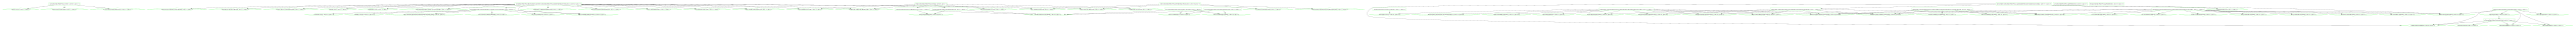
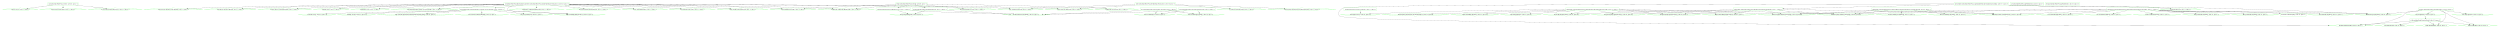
  digraph {
    fontname=Roboto
    node [color=green fontname=Roboto shape=diamond]
    edge [fontname=Roboto]
    n1 [label="void DummyObjectRealmProxy.<clinit>() | calls=0 3 | specs=-1)" shape=box]
    n2 [label="ArrayList.<init>() | calls=1 0 | specs=-1)"]
    n3 [label="boolean ArrayList.add(Object) | calls=1 0 | specs=-1)"]
    n4 [label="List Collections.unmodifiableList(List) | calls=1 0 | specs=-1)"]
    n5 [label="ColumnInfo.<init>() | calls=2 0 | specs=-1)"]
    n6 [label="DummyObject.<init>() | calls=2 0 | specs=-1)"]
    n7 [label="HashMap.<init>() | calls=1 0 | specs=-1)"]
    n8 [label="StringBuilder.<init>() | calls=1 0 | specs=-1)"]
    n9 [label="DummyObjectRealmProxy.<init>(ColumnInfo) | calls=0 1 | specs=-1)" shape=box]
    n10 [label="StringBuilder.<init>(String) | calls=1 0 | specs=-1)"]
    n11 [label="RealmMigrationNeededException.<init>(String,String) | calls=1 0 | specs=-1)"]
    n12 [label="DummyObjectRealmProxy$DummyObjectColumnInfo.<init>(String,Table) | calls=1 6 | specs=-1)" shape=box]
    n13 [label="HashMap.<init>(int) | calls=2 0 | specs=-1)"]
    n14 [label="long ColumnInfo.getValidColumnIndex(String,Table,String,String) | calls=2 0 | specs=-1)"]
    n15 [label="Object HashMap.put(Object,Object) | calls=2 0 | specs=-1)"]
    n16 [label="void ColumnInfo.setIndicesMap(Map) | calls=2 0 | specs=-1)"]
    n17 [label="Long Long.valueOf(long) | calls=2 0 | specs=-1)"]
    n18 [label="RealmObjectProxy$CacheData.<init>(int,RealmObject) | calls=1 0 | specs=-1)"]
    n19 [label="long Table.addColumn(RealmFieldType,String,boolean) | calls=1 0 | specs=-1)"]
    n20 [label="StringBuilder StringBuilder.append(String) | calls=2 0 | specs=-1)"]
    n21 [label="StringBuilder StringBuilder.append(long) | calls=1 0 | specs=-1)"]
    n22 [label="void JsonReader.beginObject() | calls=1 0 | specs=-1)"]
    n23 [label="void BaseRealm.checkIfValid() | calls=5 0 | specs=-1)"]
    n24 [label="boolean HashMap.containsKey(Object) | calls=1 0 | specs=-1)"]
    n25 [label="DummyObject DummyObjectRealmProxy.copy(Realm,DummyObject,boolean,Map) | calls=1 7 | specs=-1)" shape=box]
    n26 [label="RealmObject Realm.createObject(Class) | calls=4 0 | specs=-1)"]
    n27 [label="String DummyObject.getDummyDesc() | calls=3 0 | specs=-1)"]
    n28 [label="String DummyObject.getDummyTitle() | calls=3 0 | specs=-1)"]
    n29 [label="Object AbstractMap.put(Object,Object) | calls=3 0 | specs=-1)"]
    n30 [label="Object Map.put(Object,Object) | calls=3 0 | specs=-1)"]
    n31 [label="void DummyObject.setDummyDesc(String) | calls=5 0 | specs=-1)"]
    n32 [label="void DummyObject.setDummyTitle(String) | calls=5 0 | specs=-1)"]
    n33 [label="DummyObject DummyObjectRealmProxy.copyOrUpdate(Realm,DummyObject,boolean,Map) | calls=0 11 | specs=-1)" shape=box]
    n34 [label="boolean String.equals(Object) | calls=3 0 | specs=-1)"]
    n35 [label="String BaseRealm.getPath() | calls=3 0 | specs=-1)"]
    n36 [label="String Realm.getPath() | calls=1 0 | specs=-1)"]
    n37 [label="DummyObject DummyObjectRealmProxy.createDetachedCopy(DummyObject,int,int,Map) | calls=0 10 | specs=-1)" shape=box]
    n38 [label="Object AbstractMap.get(Object) | calls=1 0 | specs=-1)"]
    n39 [label="Object Map.get(Object) | calls=1 0 | specs=-1)"]
    n40 [label="DummyObject DummyObjectRealmProxy.createOrUpdateUsingJsonObject(Realm,JSONObject,boolean) | calls=0 6 | specs=-1)" shape=box]
    n41 [label="boolean JSONObject.has(String) | calls=1 0 | specs=-1)"]
    n42 [label="boolean JSONObject.isNull(String) | calls=1 0 | specs=-1)"]
    n43 [label="DummyObject DummyObjectRealmProxy.createUsingJsonStream(Realm,JsonReader) | calls=0 11 | specs=-1)" shape=box]
    n44 [label="void JsonReader.endObject() | calls=1 0 | specs=-1)"]
    n45 [label="boolean JsonReader.hasNext() | calls=1 0 | specs=-1)"]
    n46 [label="String JsonReader.nextName() | calls=1 0 | specs=-1)"]
    n47 [label="String JsonReader.nextString() | calls=1 0 | specs=-1)"]
-   n48 [label="JsonToken JsonReader.peek() | calls=1 0 | specs=-1)"]
+   n48 [label="JsonToken JsonReader.peek() | calls=1 0 | specs=-1)" shape=box]
    n49 [label="void JsonReader.skipValue() | calls=1 0 | specs=-1)"]
    n50 [label="boolean DummyObjectRealmProxy.equals(Object) | calls=0 6 | specs=-1)" shape=box]
    n51 [label="Class Object.getClass() | calls=1 0 | specs=-1)"]
    n52 [label="long Row.getIndex() | calls=2 0 | specs=-1)"]
    n53 [label="String Table.getName() | calls=2 0 | specs=-1)"]
    n54 [label="Table Row.getTable() | calls=2 0 | specs=-1)"]
    n55 [label="int DummyObjectRealmProxy.hashCode() | calls=0 5 | specs=-1)" shape=box]
    n56 [label="Object HashMap.get(Object) | calls=1 0 | specs=-1)"]
    n57 [label="long Table.getColumnCount() | calls=1 0 | specs=-1)"]
    n58 [label="String Table.getColumnName(long) | calls=1 0 | specs=-1)"]
    n59 [label="RealmFieldType Table.getColumnType(long) | calls=1 0 | specs=-1)"]
    n60 [label="String DummyObjectRealmProxy.getDummyDesc() | calls=1 2 | specs=-1)" shape=box]
    n61 [label="String Row.getString(long) | calls=3 0 | specs=-1)"]
    n62 [label="String DummyObjectRealmProxy.getDummyTitle() | calls=1 2 | specs=-1)" shape=box]
    n63 [label="List DummyObjectRealmProxy.getFieldNames() | calls=0 0 | specs=-1)" shape=box]
    n64 [label="String ImplicitTransaction.getPath() | calls=1 0 | specs=-1)"]
    n65 [label="Table Group.getTable(String) | calls=2 0 | specs=-1)"]
    n66 [label="String DummyObjectRealmProxy.getTableName() | calls=0 0 | specs=-1)" shape=box]
    n67 [label="boolean Group.hasTable(String) | calls=2 0 | specs=-1)"]
    n68 [label="int String.hashCode() | calls=1 0 | specs=-1)"]
    n69 [label="Table DummyObjectRealmProxy.initTable(ImplicitTransaction) | calls=0 4 | specs=-1)" shape=box]
    n70 [label="void Table.setPrimaryKey(String) | calls=1 0 | specs=-1)"]
    n71 [label="boolean Table.isColumnNullable(long) | calls=1 0 | specs=-1)"]
    n72 [label="boolean RealmObject.isValid() | calls=1 0 | specs=-1)"]
    n73 [label="void DummyObjectRealmProxy.setDummyDesc(String) | calls=0 3 | specs=-1)" shape=box]
    n74 [label="void Row.setNull(long) | calls=2 0 | specs=-1)"]
    n75 [label="void Row.setString(long,String) | calls=2 0 | specs=-1)"]
    n76 [label="void DummyObjectRealmProxy.setDummyTitle(String) | calls=0 3 | specs=-1)" shape=box]
    n77 [label="String DummyObjectRealmProxy.toString() | calls=0 8 | specs=-1)" shape=box]
    n78 [label="String StringBuilder.toString() | calls=2 0 | specs=-1)"]
    n79 [label="DummyObjectRealmProxy$DummyObjectColumnInfo DummyObjectRealmProxy.validateTable(ImplicitTransaction) | calls=0 22 | specs=-1)" shape=box]
    n1 -> n2
    n1 -> n3
    n1 -> n4
    n9 -> n6
    n12 -> n5
    n12 -> n13
    n12 -> n14
    n12 -> n15
    n12 -> n16
    n12 -> n17
    n25 -> n26
    n25 -> n27
    n25 -> n28
    n25 -> n29
    n25 -> n30
    n25 -> n31
    n25 -> n32
    n33 -> n25
    n33 -> n34
    n33 -> n35
    n33 -> n36
    n37 -> n6
    n37 -> n18
    n37 -> n27
    n37 -> n28
    n37 -> n29
    n37 -> n30
    n37 -> n31
    n37 -> n32
    n37 -> n38
    n37 -> n39
    n40 -> n26
    n40 -> n31
    n40 -> n32
    n40 -> n41
    n40 -> n42
    n43 -> n22
    n43 -> n26
    n43 -> n31
    n43 -> n32
    n43 -> n34
    n43 -> n44
    n43 -> n45
    n43 -> n46
    n43 -> n47
    n43 -> n48
    n43 -> n49
    n50 -> n34
    n50 -> n35
    n50 -> n51
    n50 -> n52
    n50 -> n53
    n50 -> n54
    n52 -> n55
    n55 -> n35
    n55 -> n53
    n55 -> n54
    n55 -> n68
    n60 -> n23
    n60 -> n61
    n62 -> n23
    n62 -> n61
    n69 -> n19
    n69 -> n65
    n69 -> n67
    n69 -> n70
    n73 -> n23
    n73 -> n74
    n73 -> n75
    n76 -> n23
    n76 -> n74
    n76 -> n75
    n77 -> n10
    n77 -> n20
    n77 -> n60
    n77 -> n62
    n77 -> n72
    n77 -> n78
    n79 -> n7
    n79 -> n8
    n79 -> n11
    n79 -> n12
    n79 -> n15
    n79 -> n20
    n79 -> n21
    n79 -> n24
    n79 -> n56
    n79 -> n57
    n79 -> n58
    n79 -> n59
    n79 -> n64
    n79 -> n65
    n79 -> n67
    n79 -> n71
    n79 -> n78
  }
